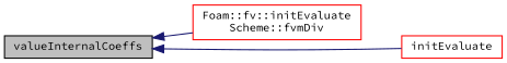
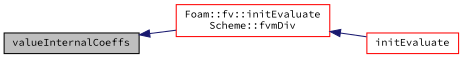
  digraph {
    fontname="Source Code Pro"
    rankdir=LR
    node [color=red fontname="Source Code Pro" fontsize=10 shape=record]
    edge [color=midnightblue dir=back fontname="Source Code Pro" fontsize=10 labelfontname=Helvetica labelfontsize=10 style=solid]
    n1 [color=black fillcolor=grey75 fontcolor=black height=0.2 label=valueInternalCoeffs style=filled width=0.4]
    n2 [height=0.2 label="Foam::fv::initEvaluate\lScheme::fvmDiv" width=0.4]
    n3 [height=0.2 label=initEvaluate width=0.4]
    n1 -> n2
-   n1 -> n3
+   n2 -> n3
  }
